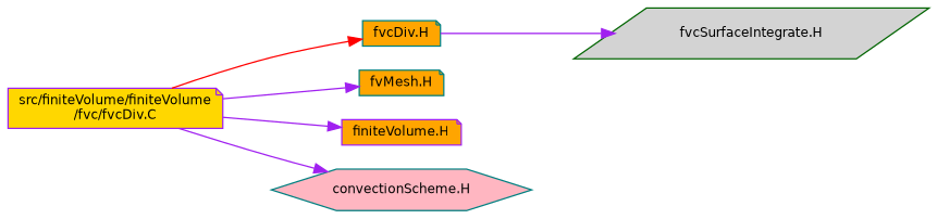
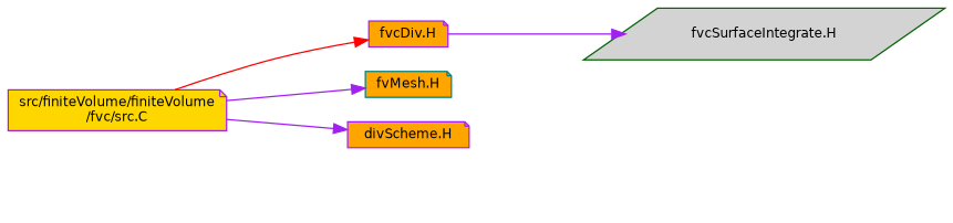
  digraph {
    rankdir=LR
    node [color=teal fillcolor=orange fontname=Helvetica fontsize=10 shape=note style=filled]
    edge [color=purple fontname=Helvetica fontsize=10 labelfontname=Helvetica labelfontsize=10 style=solid]
-   n1 [color=purple fillcolor=gold fontcolor=black height=0.2 label="src/finiteVolume/finiteVolume\l/fvc/fvcDiv.C" width=0.4]
-   n2 [height=0.2 label="fvcDiv.H" width=0.4]
+   n1 [color=purple fillcolor=gold fontcolor=black height=0.2 label="src/finiteVolume/finiteVolume\l/fvc/src.C" width=0.4]
+   n2 [color=purple height=0.2 label="fvcDiv.H" width=0.4]
    n3 [height=0.2 label="fvMesh.H" width=0.4]
-   n4 [color=purple height=0.2 label="finiteVolume.H" width=0.4]
-   n5 [fillcolor=lightpink height=0.2 label="convectionScheme.H" shape=hexagon width=0.4]
+   n4 [color=purple height=0.2 label="divScheme.H" width=0.4]
    n6 [color=darkgreen fillcolor=lightgrey height=0.2 label="fvcSurfaceIntegrate.H" shape=parallelogram width=0.4]
    n1 -> n2 [color=red]
    n1 -> n3
    n1 -> n4
-   n1 -> n5
    n2 -> n6
  }
